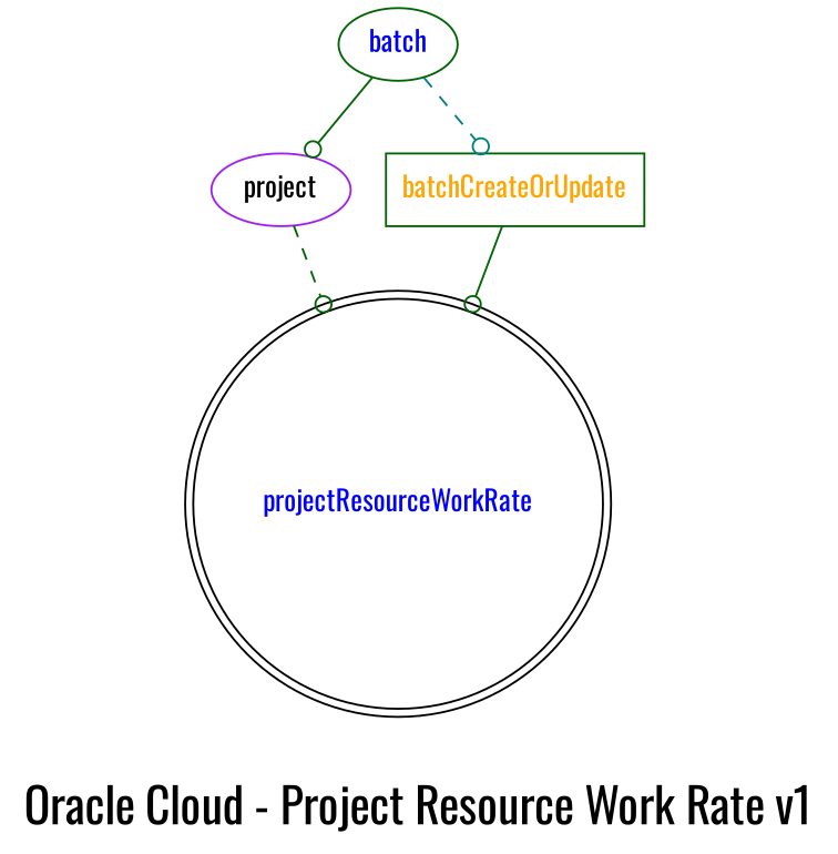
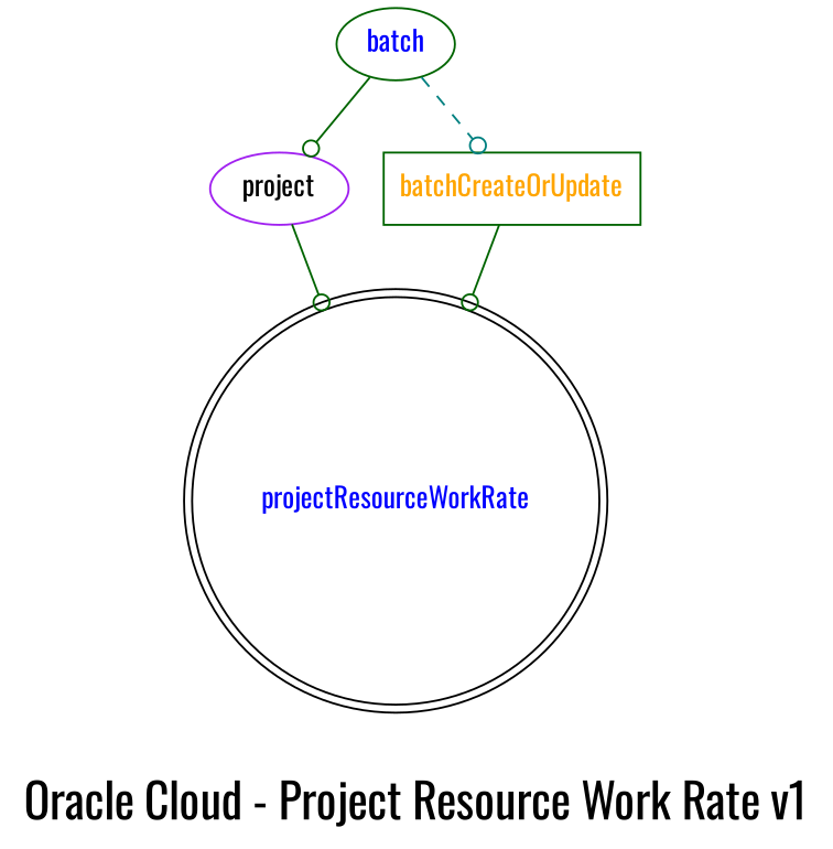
  digraph {
    fontname=Oswald
    fontsize=24
    label="Oracle Cloud - Project Resource Work Rate v1"
    splines=true
    node [color=darkgreen fontcolor=blue fontname=Oswald]
    edge [arrowhead=odot arrowtail=none color=darkgreen fontcolor=grey fontname=Oswald]
    projectResourceWorkRate [color=black shape=doublecircle]
    project [color=purple fontcolor=""]
    batch [shape=ellipse]
    batchCreateOrUpdate [fontcolor=orange shape=box]
-   project -> projectResourceWorkRate [style=dashed]
+   project -> projectResourceWorkRate [style=solid]
    batch -> project [fontcolor=blue]
    batch -> batchCreateOrUpdate [color=teal style=dashed]
    batchCreateOrUpdate -> projectResourceWorkRate [fontcolor=orange]
  }
